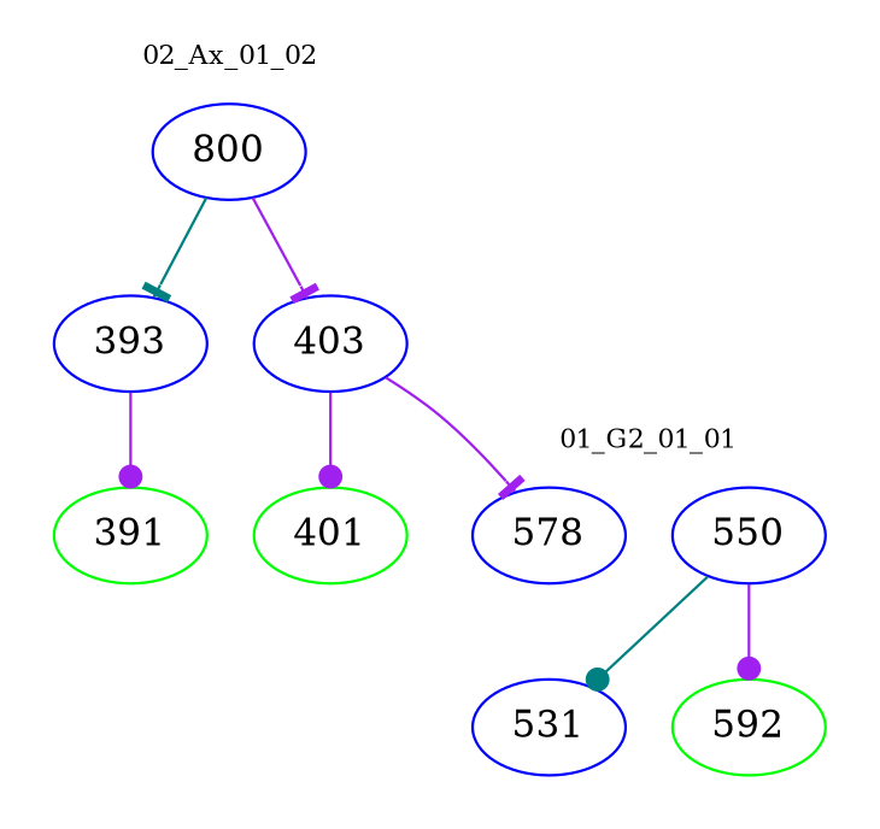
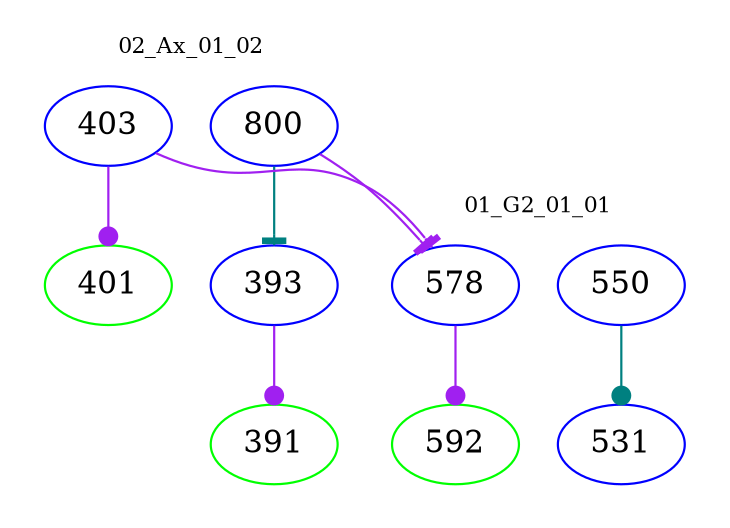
  digraph {
    node [color=blue]
    edge [arrowhead=dot color=purple]
    n1 [label=800]
    n2 [label=393]
    n3 [label=403]
    n4 [color=green label=391]
    n5 [color=green label=401]
    n6 [label=550]
    n7 [label=578]
    n8 [label=531]
    n9 [color=green label=592]
    subgraph cluster_1 {
      color=white
      fontsize=10
      label="02_Ax_01_02"
      n1
      n2
      n3
      n4
      n5
    }
    subgraph cluster_2 {
      color=white
      fontsize=10
      label="01_G2_01_01"
      n6
      n7
      n8
      n9
    }
    n1 -> n2 [arrowhead=tee color=teal]
-   n1 -> n3 [arrowhead=tee]
+   n1 -> n7 [arrowhead=tee]
    n2 -> n4
    n3 -> n5
    n3 -> n7 [arrowhead=tee]
    n6 -> n8 [color=teal]
-   n6 -> n9
+   n7 -> n9
  }
